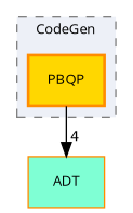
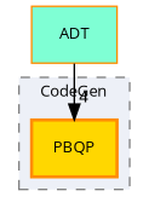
  digraph {
    compound=true
    fontname="Open Sans"
    node [color=darkorange fontname="Open Sans" fontsize=10 shape=box]
    n1 [fillcolor=gold label=PBQP style="filled,bold,"]
    n2 [fillcolor=aquamarine label=ADT style=filled]
    subgraph cluster_1 {
      bgcolor="#edf0f7"
      fontsize=10
      label=CodeGen
      pencolor=grey50
      style="filled,dashed,"
      n1
    }
-   n1 -> n2 [fontname="Open Sans" fontsize=10 headlabel=4 labeldistance=1.5 labelfontname=Helvetica labelfontsize=10]
+   n2 -> n1 [fontname="Open Sans" fontsize=10 headlabel=4 labeldistance=1.5 labelfontname=Helvetica labelfontsize=10]
  }
